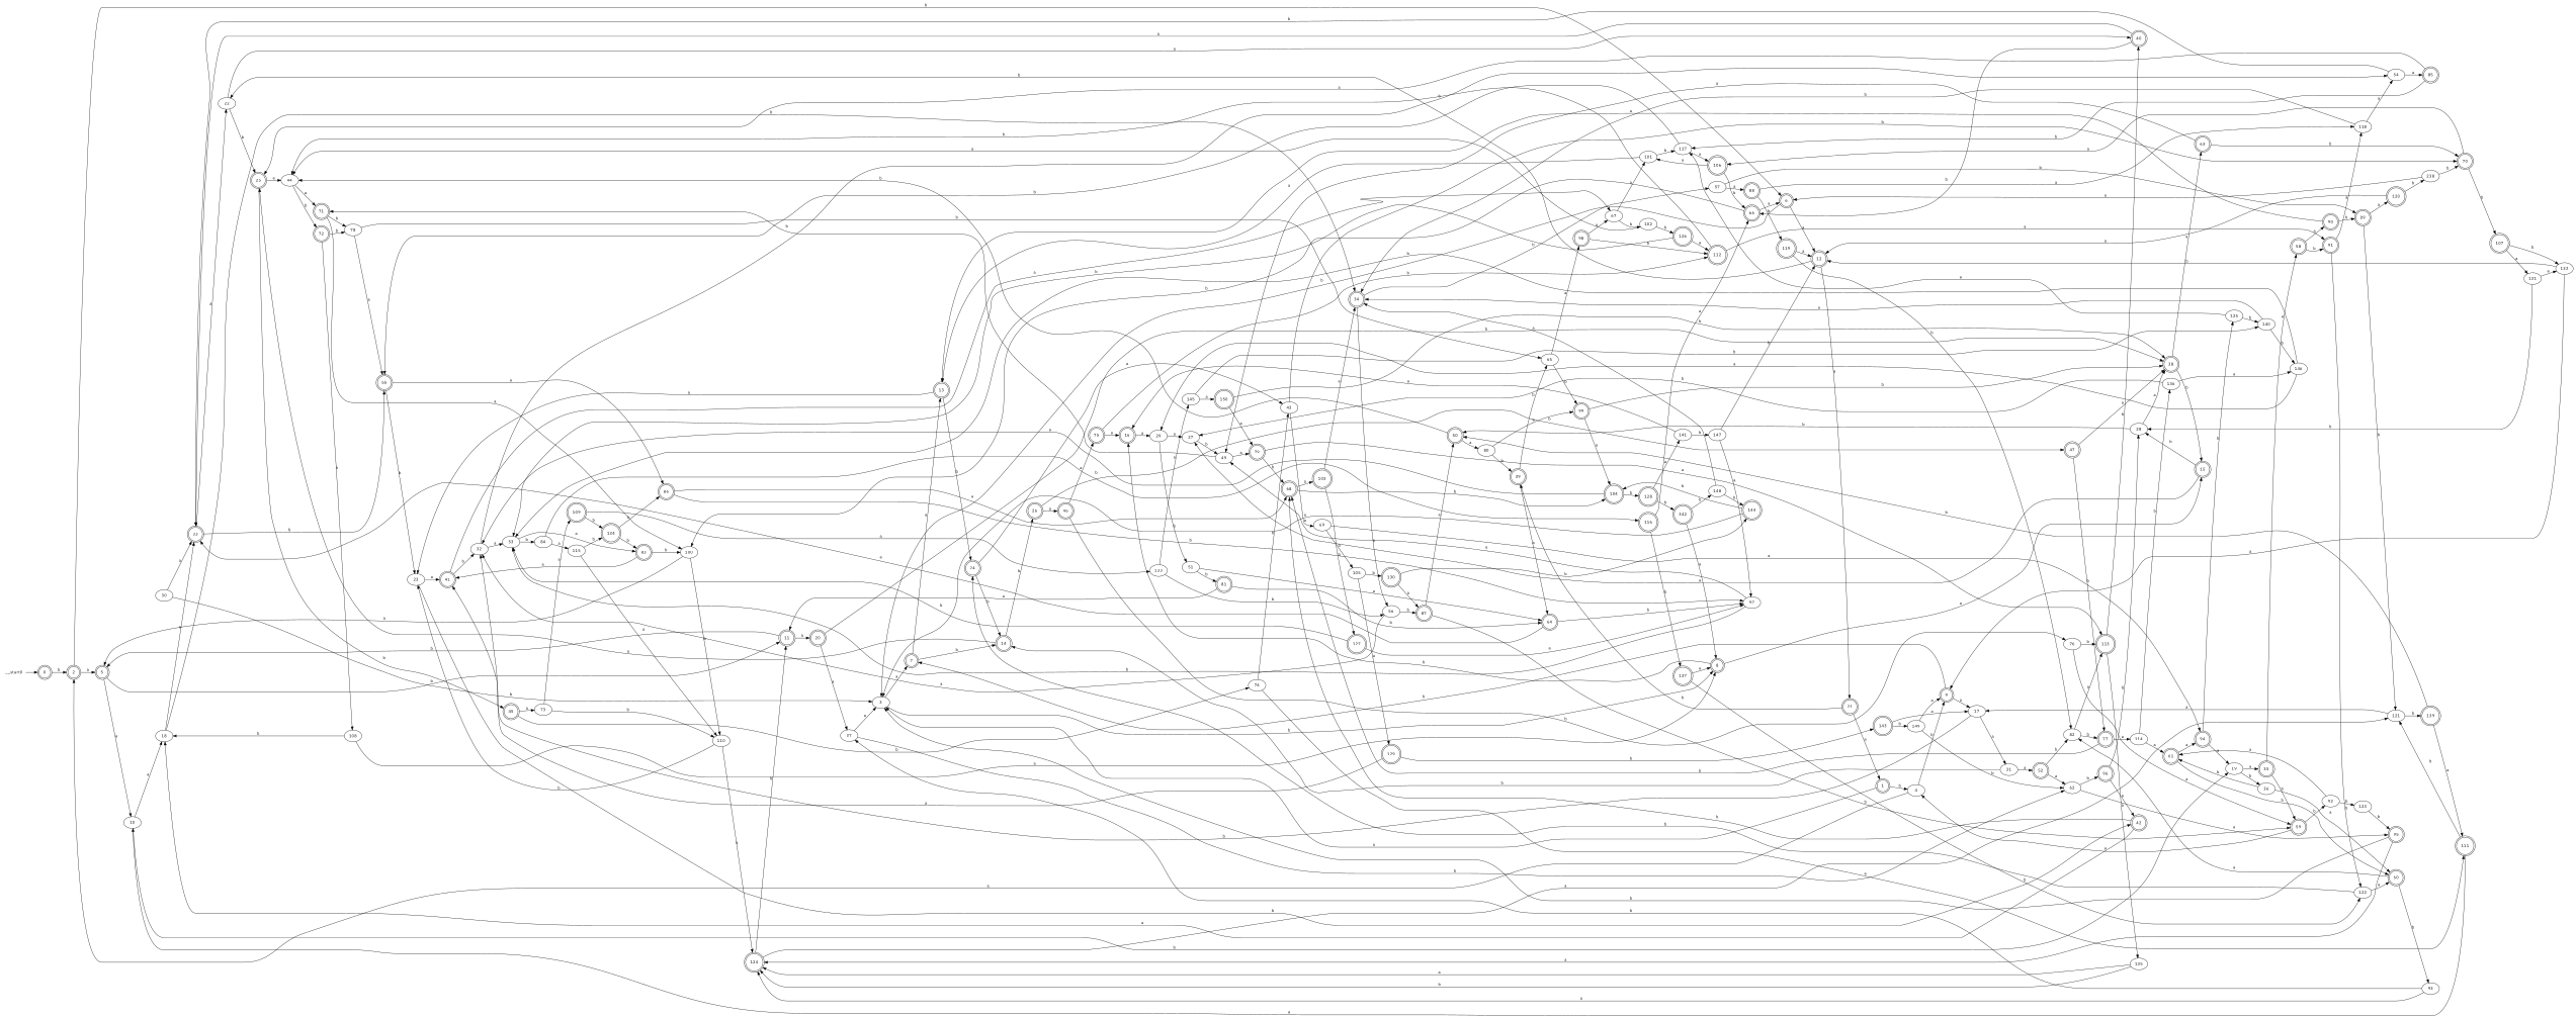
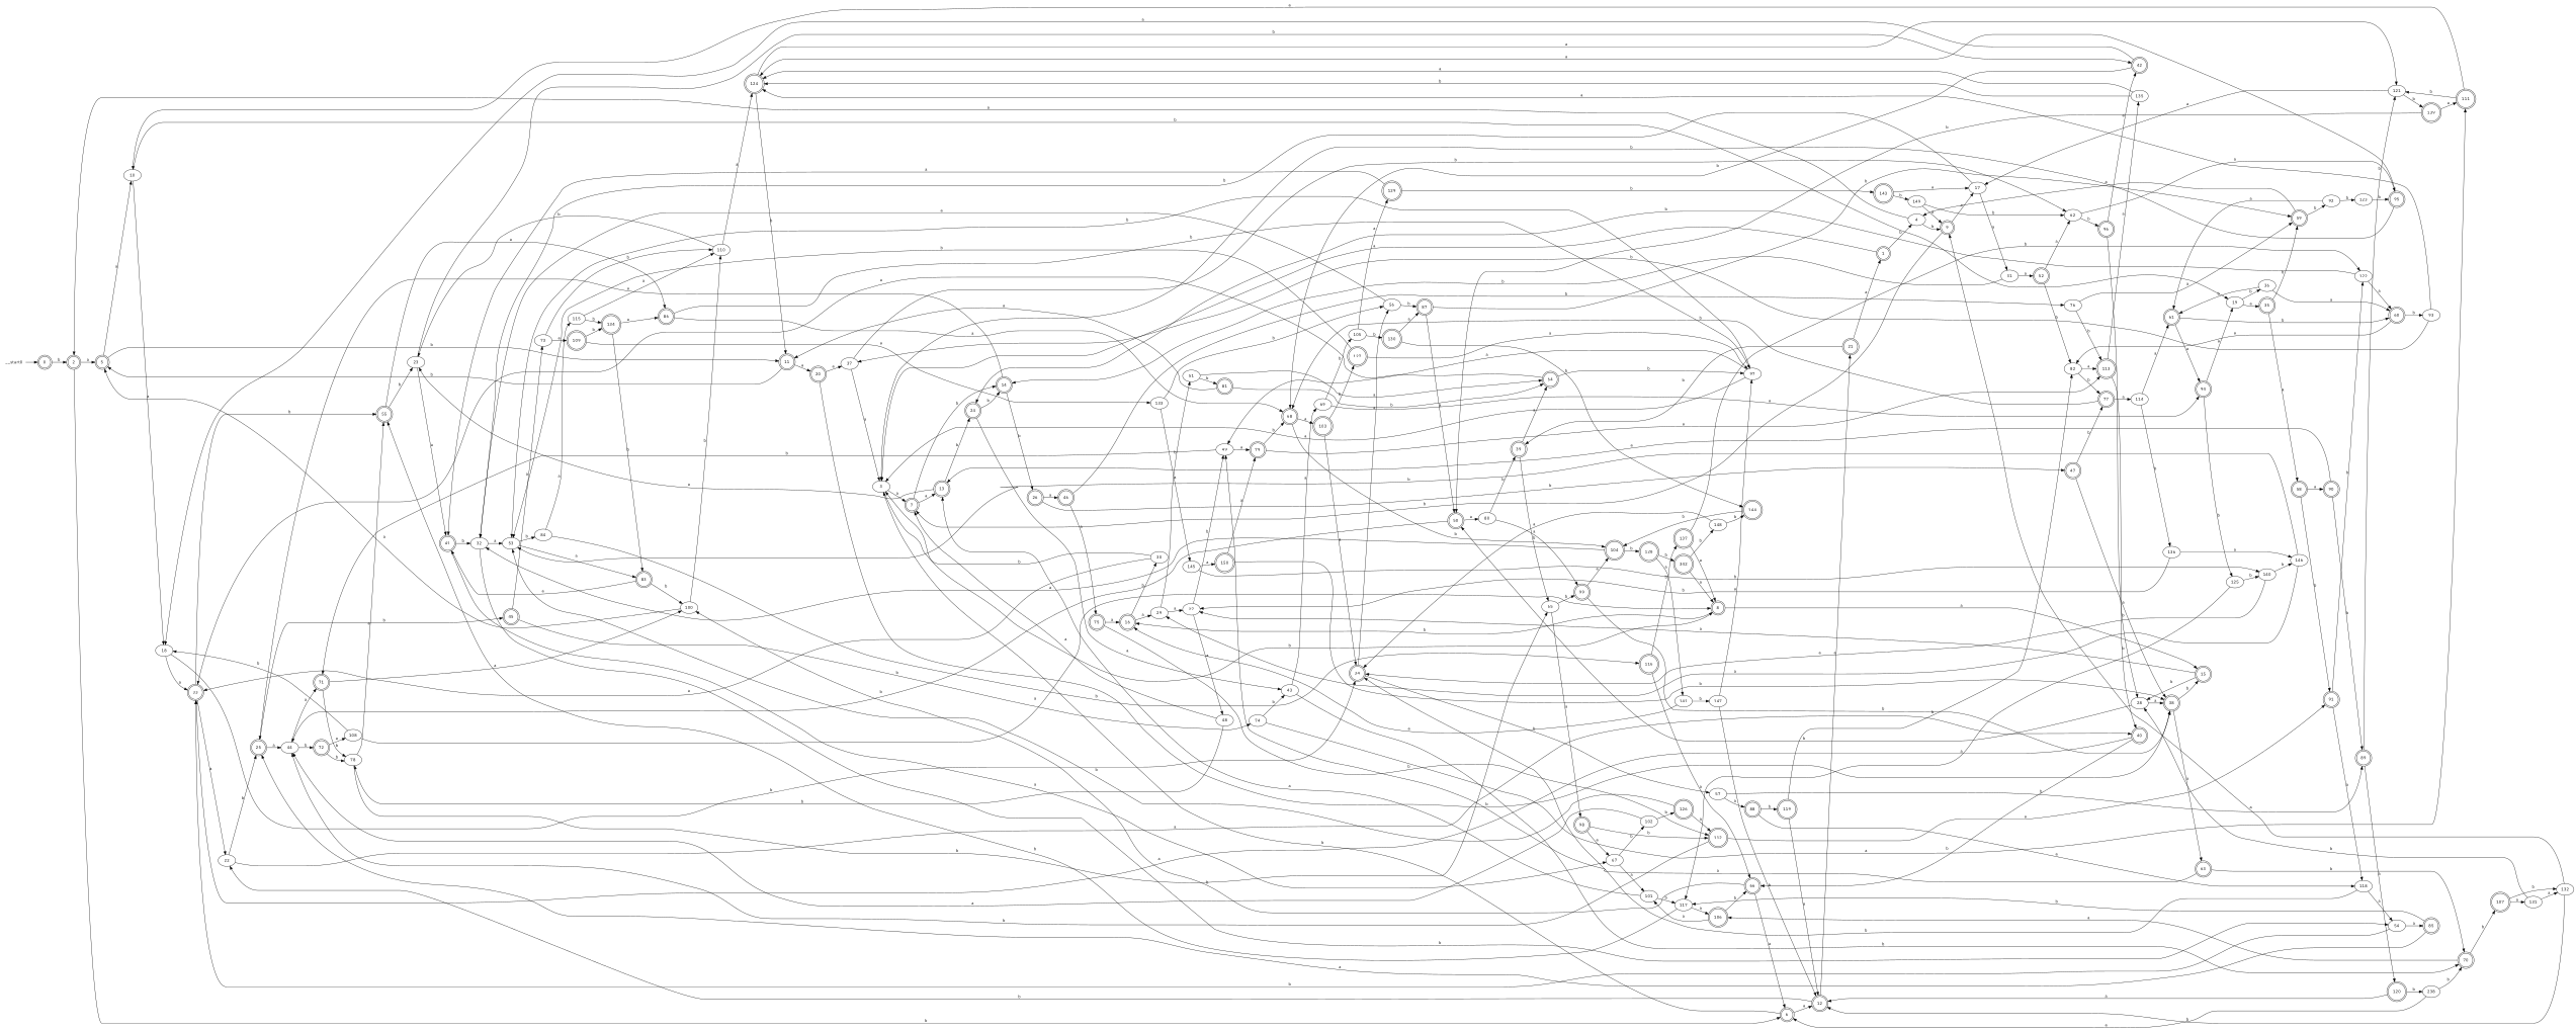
  digraph {
    fontname="IBM Plex Sans"
    rankdir=LR
    node [fontname="IBM Plex Sans" shape=doublecircle]
    edge [fontname="IBM Plex Sans"]
    __start0 [shape=none]
    0
    2
    3 [shape=""]
    1
    4 [shape=""]
    5
    6
    7
    8
    9
    10 [shape=""]
    11
    12
    13
    14
    15
    16
    17 [shape=""]
    18 [shape=""]
    19 [shape=""]
    20
    21
    22 [shape=""]
    23 [shape=""]
    24
    25
    26
    27 [shape=""]
    28 [shape=""]
    29 [shape=""]
    30 [shape=""]
    31 [shape=""]
    32 [shape=""]
    33
    34
    35
    36 [shape=""]
    37 [shape=""]
    38
    39
    40
    41
    42
    43 [shape=""]
    44 [shape=""]
    45
    46
    47
+   48 [shape=""]
    49 [shape=""]
    50
    51 [shape=""]
    52
    53 [shape=""]
    54 [shape=""]
    55
    56 [shape=""]
    57 [shape=""]
    58
    59
    60
    61
    62 [shape=""]
    63
    64
    65 [shape=""]
    66
    67 [shape=""]
    68
    69 [shape=""]
    70
    71
    72
    73 [shape=""]
    74 [shape=""]
    75
    76 [shape=""]
    77
    78 [shape=""]
    79
    80 [shape=""]
    81
    82 [shape=""]
    83
    84 [shape=""]
    85
    86
    87
    88
    89
    90
    91
    92 [shape=""]
    93 [shape=""]
    94
    95
    96
    97 [shape=""]
    98
    99
    100 [shape=""]
    101 [shape=""]
    102 [shape=""]
    103
    104
    105 [shape=""]
    106
    107
    108 [shape=""]
    109
    110 [shape=""]
    111
    112
    113
    114 [shape=""]
    115 [shape=""]
    116
    117 [shape=""]
    118 [shape=""]
    119
    120
    121 [shape=""]
    122 [shape=""]
    123 [shape=""]
    124
    125 [shape=""]
    126
    127
    128
    129
    130
    131 [shape=""]
    132 [shape=""]
    133 [shape=""]
    134
    135 [shape=""]
    136 [shape=""]
    137
    n140 [label=238 shape=""]
    139
    140 [shape=""]
    141 [shape=""]
    n144 [label=342]
    143
    144
    145 [shape=""]
    146 [shape=""]
    147 [shape=""]
    148 [shape=""]
    149 [shape=""]
    150
    __start0 -> 0
    0 -> 2 [label=b]
    2 -> 5 [label=a]
    2 -> 6 [label=b]
    3 -> 7 [label=a]
    3 -> 8 [label=b]
    1 -> 3 [label=a]
    1 -> 4 [label=b]
    4 -> 2 [label=a]
    4 -> 9 [label=b]
    5 -> 10 [label=a]
    5 -> 11 [label=b]
    6 -> 3 [label=b]
    6 -> 12 [label=a]
    7 -> 13 [label=a]
    7 -> 14 [label=b]
    8 -> 15 [label=a]
    8 -> 16 [label=b]
    9 -> 7 [label=b]
    9 -> 17 [label=a]
    10 -> 18 [label=a]
    10 -> 19 [label=b]
    11 -> 5 [label=b]
    11 -> 20 [label=a]
    12 -> 21 [label=a]
    12 -> 22 [label=b]
    13 -> 23 [label=a]
    13 -> 24 [label=b]
    14 -> 25 [label=a]
    14 -> 26 [label=b]
    15 -> 27 [label=a]
    15 -> 28 [label=b]
    16 -> 29 [label=a]
+   16 -> 30 [label=b]
    17 -> 31 [label=a]
    17 -> 32 [label=b]
    18 -> 33 [label=a]
    18 -> 34 [label=b]
    19 -> 35 [label=a]
    19 -> 36 [label=b]
    20 -> 37 [label=a]
    20 -> 38 [label=b]
    21 -> 1 [label=a]
    21 -> 39 [label=b]
    22 -> 25 [label=b]
    22 -> 40 [label=a]
    23 -> 41 [label=a]
    23 -> 42 [label=b]
    24 -> 14 [label=b]
    24 -> 43 [label=a]
    25 -> 44 [label=a]
    25 -> 45 [label=b]
    26 -> 46 [label=a]
    26 -> 47 [label=b]
+   27 -> 48 [label=a]
    27 -> 49 [label=b]
    28 -> 38 [label=a]
    28 -> 50 [label=b]
    29 -> 27 [label=a]
    29 -> 51 [label=b]
    30 -> 3 [label=b]
    30 -> 33 [label=a]
    31 -> 14 [label=b]
    31 -> 52 [label=a]
    32 -> 53 [label=a]
    32 -> 54 [label=b]
    33 -> 22 [label=a]
    33 -> 55 [label=b]
    34 -> 56 [label=a]
    34 -> 57 [label=b]
    35 -> 58 [label=a]
    35 -> 59 [label=b]
    36 -> 60 [label=a]
    36 -> 61 [label=b]
    37 -> 3 [label=a]
    37 -> 62 [label=b]
    38 -> 15 [label=b]
    38 -> 63 [label=a]
    39 -> 64 [label=a]
    39 -> 65 [label=b]
    40 -> 33 [label=a]
    40 -> 66 [label=b]
    41 -> 32 [label=b]
    41 -> 67 [label=a]
    42 -> 18 [label=a]
    42 -> 68 [label=b]
    43 -> 69 [label=a]
    43 -> 70 [label=b]
    44 -> 71 [label=a]
    44 -> 72 [label=b]
    45 -> 73 [label=a]
    45 -> 74 [label=b]
    46 -> 75 [label=a]
    46 -> 76 [label=b]
    47 -> 38 [label=a]
    47 -> 77 [label=b]
+   48 -> 7 [label=a]
+   48 -> 78 [label=b]
    49 -> 71 [label=b]
    49 -> 79 [label=a]
    50 -> 44 [label=b]
    50 -> 80 [label=a]
    51 -> 64 [label=a]
    51 -> 81 [label=b]
    52 -> 62 [label=a]
    52 -> 82 [label=b]
    53 -> 83 [label=a]
    53 -> 84 [label=b]
    54 -> 33 [label=b]
    54 -> 85 [label=a]
    55 -> 23 [label=b]
    55 -> 86 [label=a]
    56 -> 32 [label=a]
    56 -> 87 [label=b]
    57 -> 88 [label=a]
    57 -> 89 [label=b]
    58 -> 90 [label=a]
    58 -> 91 [label=b]
    59 -> 4 [label=a]
    59 -> 92 [label=b]
    60 -> 82 [label=a]
    60 -> 93 [label=b]
    61 -> 60 [label=b]
    61 -> 94 [label=a]
    62 -> 95 [label=a]
    62 -> 96 [label=b]
    63 -> 49 [label=a]
    63 -> 70 [label=b]
    64 -> 33 [label=a]
    64 -> 97 [label=b]
    65 -> 98 [label=a]
    65 -> 99 [label=b]
    66 -> 6 [label=a]
    66 -> 100 [label=b]
    67 -> 101 [label=a]
    67 -> 102 [label=b]
    68 -> 103 [label=a]
    68 -> 104 [label=b]
    69 -> 94 [label=a]
    69 -> 105 [label=b]
    70 -> 106 [label=a]
    70 -> 107 [label=b]
    71 -> 78 [label=b]
    71 -> 100 [label=a]
    72 -> 78 [label=b]
    72 -> 108 [label=a]
    73 -> 109 [label=a]
    73 -> 110 [label=b]
    74 -> 43 [label=b]
    74 -> 111 [label=a]
    75 -> 16 [label=a]
    75 -> 112 [label=b]
    76 -> 59 [label=a]
    76 -> 113 [label=b]
    77 -> 68 [label=b]
    77 -> 114 [label=a]
    78 -> 55 [label=a]
    78 -> 65 [label=b]
    79 -> 68 [label=b]
    79 -> 113 [label=a]
    80 -> 39 [label=b]
    80 -> 99 [label=a]
    81 -> 11 [label=a]
    81 -> 64 [label=b]
    82 -> 77 [label=b]
    82 -> 113 [label=a]
    83 -> 41 [label=a]
    83 -> 100 [label=b]
    84 -> 115 [label=a]
    84 -> 116 [label=b]
    85 -> 25 [label=a]
    85 -> 117 [label=b]
    86 -> 68 [label=a]
    86 -> 97 [label=b]
    87 -> 50 [label=a]
    87 -> 59 [label=b]
    88 -> 118 [label=a]
    88 -> 119 [label=b]
    89 -> 120 [label=a]
    89 -> 121 [label=b]
    90 -> 13 [label=a]
    90 -> 89 [label=b]
    91 -> 118 [label=a]
    91 -> 122 [label=b]
    92 -> 61 [label=a]
    92 -> 123 [label=b]
    93 -> 37 [label=b]
    93 -> 124 [label=a]
    94 -> 19 [label=a]
    94 -> 125 [label=b]
    95 -> 3 [label=b]
    95 -> 124 [label=a]
    96 -> 28 [label=b]
    96 -> 42 [label=a]
    97 -> 49 [label=a]
    97 -> 53 [label=b]
    98 -> 67 [label=a]
    98 -> 112 [label=b]
    99 -> 38 [label=b]
    99 -> 104 [label=a]
    100 -> 5 [label=a]
    100 -> 110 [label=b]
    101 -> 13 [label=a]
    101 -> 117 [label=b]
    102 -> 44 [label=a]
    102 -> 126 [label=b]
    103 -> 34 [label=a]
    103 -> 127 [label=b]
    104 -> 32 [label=a]
    104 -> 128 [label=b]
    105 -> 129 [label=a]
    105 -> 130 [label=b]
    106 -> 66 [label=b]
    106 -> 101 [label=a]
    107 -> 131 [label=a]
    107 -> 132 [label=b]
    108 -> 8 [label=a]
    108 -> 18 [label=b]
    109 -> 133 [label=a]
    109 -> 134 [label=b]
    110 -> 23 [label=b]
    110 -> 124 [label=a]
    111 -> 10 [label=a]
    111 -> 121 [label=b]
    112 -> 44 [label=b]
    112 -> 91 [label=a]
    113 -> 40 [label=b]
    113 -> 135 [label=a]
    114 -> 61 [label=a]
    114 -> 136 [label=b]
    115 -> 110 [label=a]
    115 -> 134 [label=b]
    116 -> 66 [label=a]
    116 -> 137 [label=b]
    117 -> 55 [label=b]
    117 -> 106 [label=a]
    118 -> 34 [label=b]
    118 -> 54 [label=a]
    119 -> 12 [label=a]
    119 -> 82 [label=b]
    120 -> 12 [label=a]
    120 -> n140 [label=b]
    121 -> 17 [label=a]
    121 -> 139 [label=b]
    122 -> 24 [label=b]
    122 -> 60 [label=a]
    123 -> 95 [label=b]
    124 -> 11 [label=b]
    124 -> 121 [label=a]
    125 -> 117 [label=a]
    125 -> 140 [label=b]
    126 -> 53 [label=b]
    126 -> 112 [label=a]
    127 -> 53 [label=b]
    127 -> 97 [label=a]
    128 -> 141 [label=a]
    128 -> n144 [label=b]
    129 -> 41 [label=a]
    129 -> 143 [label=b]
    130 -> 87 [label=a]
    130 -> 144 [label=b]
    131 -> 28 [label=b]
    131 -> 132 [label=a]
    132 -> 9 [label=a]
    132 -> 12 [label=b]
    133 -> 56 [label=b]
    133 -> 145 [label=a]
    134 -> 83 [label=b]
    134 -> 86 [label=a]
    135 -> 124 [label=a]
    135 -> 124 [label=b]
    136 -> 27 [label=b]
    136 -> 146 [label=a]
    137 -> 8 [label=a]
    137 -> 122 [label=b]
    n140 -> 6 [label=a]
    n140 -> 70 [label=b]
    139 -> 50 [label=b]
    139 -> 111 [label=a]
    140 -> 34 [label=a]
    140 -> 146 [label=b]
    141 -> 16 [label=a]
    141 -> 147 [label=b]
    n144 -> 8 [label=a]
    n144 -> 148 [label=b]
    143 -> 17 [label=a]
    143 -> 149 [label=b]
-   144 -> 3 [label=a]
+   97 -> 3 [label=a]
    144 -> 104 [label=b]
    145 -> 140 [label=b]
    145 -> 150 [label=a]
    146 -> 29 [label=a]
    146 -> 53 [label=b]
    147 -> 12 [label=b]
    147 -> 97 [label=a]
    148 -> 34 [label=a]
    148 -> 144 [label=b]
    149 -> 9 [label=a]
    149 -> 62 [label=b]
    150 -> 38 [label=b]
    150 -> 79 [label=a]
  }
